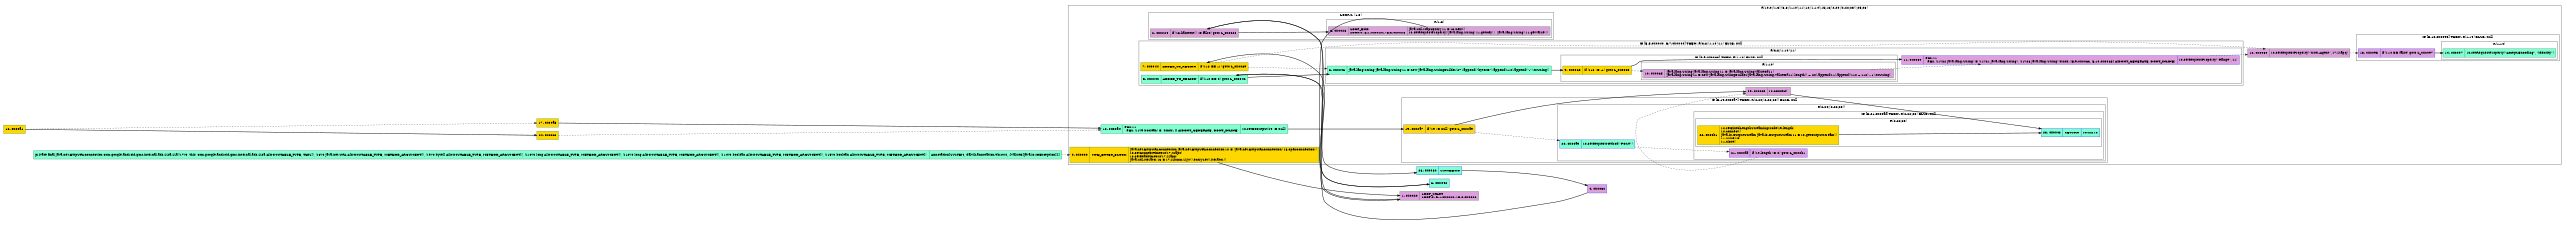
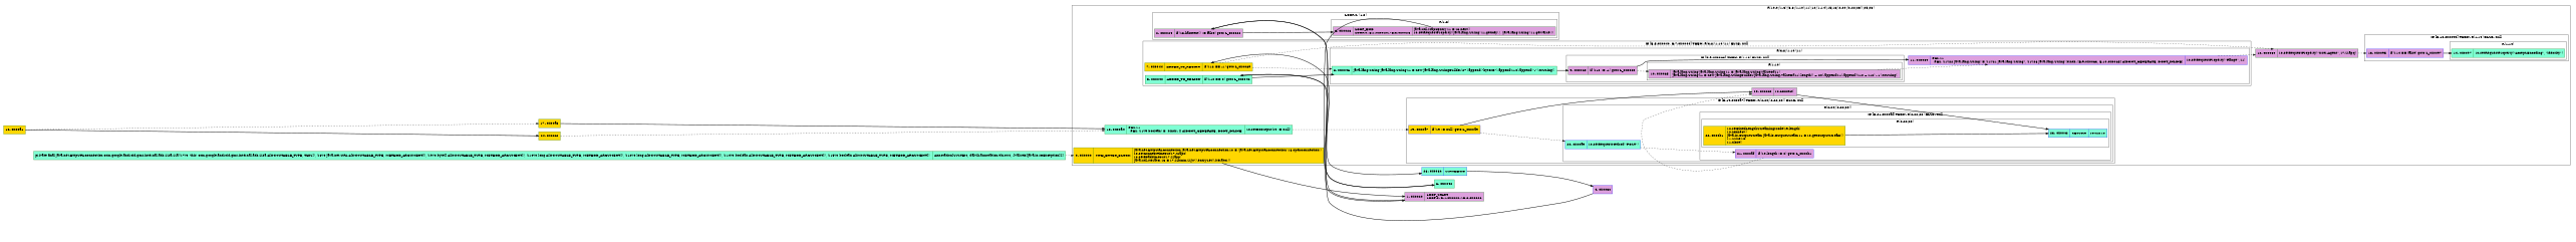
  digraph {
    rankdir=LR
    node [color=darkgreen fillcolor=plum shape=record style=filled]
    edge [style=bold]
    n1 [label="{3\:\ 0x0026|LOOP_END\lLOOP:0: B:1:0x0020\-\>B:3:0x0026\l|java.util.Map$Entry r1 = r3.next()\lr0.setRequestProperty((java.lang.String) r1.getKey(), (java.lang.String) r1.getValue())\l}"]
    n2 [label="{2\:\ 0x0024|if (r3.hasNext() != false) goto L_0x0026\l}"]
    n3 [label="{10\:\ 0x0065|java.lang.String java.lang.String r1 = java.lang.String.valueOf(r1)\ljava.lang.String r1 = new java.lang.StringBuilder(java.lang.String.valueOf(r1).length() + 20).append(r1).append((r10 + r12) \- 1).toString()\l}"]
-   n4 [fillcolor=gold label="{9\:\ 0x0063|if (r12 != \-1) goto L_0x0065\l}"]
+   n4 [label="{9\:\ 0x0063|if (r12 != \-1) goto L_0x0065\l}"]
    n5 [fillcolor=aquamarine label="{8\:\ 0x0046|java.lang.String java.lang.String r1 = new java.lang.StringBuilder(27).append(\"bytes=\").append(r10).append(\"\-\").toString()\l}"]
    n6 [color=blue label="{11\:\ 0x0089|PHI: r1 \l  PHI: (r1v22 java.lang.String) = (r1v21 java.lang.String), (r1v26 java.lang.String) binds: [B:9:0x0063, B:10:0x0065] A[DONT_GENERATE, DONT_INLINE]\l|r0.setRequestProperty(\"Range\", r1)\l}"]
    n7 [fillcolor=aquamarine label="{5\:\ 0x0040|ADDED_TO_REGION\l|if (r10 == 0) goto L_0x0042\l}"]
    n8 [fillcolor=gold label="{7\:\ 0x0044|ADDED_TO_REGION\l|if (r12 == \-1) goto L_0x008e\l}"]
    n9 [fillcolor=aquamarine label="{14\:\ 0x0097|r0.setRequestProperty(\"Accept\-Encoding\", \"identity\")\l}"]
    n10 [color=blue label="{13\:\ 0x0095|if (r14 == false) goto L_0x0097\l}"]
    n11 [fillcolor=gold label="{22\:\ 0x00b1|r0.setFixedLengthStreamingMode(r9.length)\lr0.connect()\ljava.io.OutputStream java.io.OutputStream r1 = r0.getOutputStream()\lr1.write(r9)\lr1.close()\l}"]
    n12 [color=blue fillcolor=aquamarine label="{23\:\ 0x00c2|RETURN\l|return r0\l}"]
    n13 [color=blue label="{21\:\ 0x00af|if (r9.length != 0) goto L_0x00b1\l}"]
    n14 [color=blue fillcolor=aquamarine label="{20\:\ 0x00a9|r0.setRequestMethod(\"POST\")\l}"]
    n15 [color=blue fillcolor=gold label="{19\:\ 0x00a7|if (r9 != null) goto L_0x00a9\l}"]
    n16 [fillcolor=gold label="{0\:\ 0x0000|MTH_ENTER_BLOCK\l|java.net.HttpURLConnection java.net.HttpURLConnection r0 = (java.net.HttpURLConnection) r8.openConnection()\lr0.setConnectTimeout(r7.zzapo)\lr0.setReadTimeout(r7.zzapp)\ljava.util.Iterator r3 = r7.zzbmm.zzjw().entrySet().iterator()\l}"]
    n17 [label="{12\:\ 0x008e|r0.setRequestProperty(\"User\-Agent\", r7.zzapq)\l}"]
    n18 [fillcolor=aquamarine label="{18\:\ 0x00a4|PHI: r1 \l  PHI: (r1v9 boolean) =  binds: [] A[DONT_GENERATE, DONT_INLINE]\l|r0.setDoOutput(r9 != null)\l}"]
    n19 [label="{25\:\ 0x00c5|r0.connect()\l}"]
    n20 [label="{1\:\ 0x0020|LOOP_START\lLOOP:0: B:1:0x0020\-\>B:3:0x0026\l}"]
    n21 [color=blue fillcolor=aquamarine label="{26\:\ 0x003c|SYNTHETIC\l}"]
-   n22 [color=blue fillcolor=aquamarine label="{6\:\ 0x0042}"]
+   n22 [fillcolor=aquamarine label="{6\:\ 0x0042}"]
    n23 [color=blue label="{4\:\ 0x003c}"]
    n24 [fillcolor=gold label="{16\:\ 0x00a1}"]
    n25 [fillcolor=gold label="{17\:\ 0x00a3}"]
    n26 [fillcolor=gold label="{24\:\ 0x00c3}"]
    n27 [fillcolor=aquamarine label="{private final java.net.HttpURLConnection com.google.android.gms.internal.ads.zzsa.zza((r7v0 'this' com.google.android.gms.internal.ads.zzsa A[IMMUTABLE_TYPE, THIS]), (r8v0 java.net.URL A[IMMUTABLE_TYPE, METHOD_ARGUMENT]), (r9v0 byte[] A[IMMUTABLE_TYPE, METHOD_ARGUMENT]), (r10v0 long A[IMMUTABLE_TYPE, METHOD_ARGUMENT]), (r12v0 long A[IMMUTABLE_TYPE, METHOD_ARGUMENT]), (r14v0 boolean A[IMMUTABLE_TYPE, METHOD_ARGUMENT]), (r15v0 boolean A[IMMUTABLE_TYPE, METHOD_ARGUMENT]))  | Annotation[SYSTEM, dalvik.annotation.Throws, \{value=[java.io.IOException]\}]\l}"]
    subgraph cluster_1 {
      label="R(10:0|(1:3)|(3:8|(1:10)|11)|12|(1:14)|15|18|(2:20|(2:22|23))|25|23)"
      n16
      n17
      n18
      n19
      subgraph cluster_2 {
        label="LOOP:0: (1:3)"
        n2
        subgraph cluster_3 {
          label="R(1:3)"
          n1
        }
      }
      subgraph cluster_4 {
        label="IF [B:5:0x0040, B:7:0x0044] THEN: R(3:8|(1:10)|11) ELSE: null"
        n7
        n8
        subgraph cluster_5 {
          label="R(3:8|(1:10)|11)"
          n5
          n6
          subgraph cluster_6 {
            label="IF [B:9:0x0063] THEN: R(1:10) ELSE: null"
            n4
            subgraph cluster_7 {
              label="R(1:10)"
              n3
            }
          }
        }
      }
      subgraph cluster_8 {
        label="IF [B:13:0x0095] THEN: R(1:14) ELSE: null"
        n10
        subgraph cluster_9 {
          label="R(1:14)"
          n9
        }
      }
      subgraph cluster_10 {
        label="IF [B:19:0x00a7] THEN: R(2:20|(2:22|23)) ELSE: null"
        n15
        subgraph cluster_11 {
          label="R(2:20|(2:22|23))"
          n14
          subgraph cluster_12 {
            label="IF [B:21:0x00af] THEN: R(2:22|23) ELSE: null"
            n13
            subgraph cluster_13 {
              label="R(2:22|23)"
              n11
              n12
            }
          }
        }
      }
    }
    n1 -> n20
    n2 -> n1
    n2 -> n21
    n3 -> n6 [style=dashed]
    n4 -> n3 [style=dashed]
    n4 -> n6
    n5 -> n4
    n6 -> n17 [style=dashed]
    n7 -> n5
    n7 -> n22
    n8 -> n5 [style=dashed]
    n8 -> n17 [style=dashed]
    n10 -> n9
    n11 -> n12
    n13 -> n19 [style=dashed]
    n14 -> n13 [style=dashed]
    n15 -> n14 [style=dashed]
    n15 -> n19
    n16 -> n20
    n17 -> n10 [style=dashed]
-   n18 -> n15
+   n18 -> n15 [style=dashed]
    n19 -> n12
    n20 -> n2
    n21 -> n23
    n22 -> n8
    n23 -> n7
    n24 -> n25 [style=dashed]
    n24 -> n26
    n25 -> n18
    n26 -> n18 [style=dashed]
    n27 -> n16 [style=dashed]
  }
